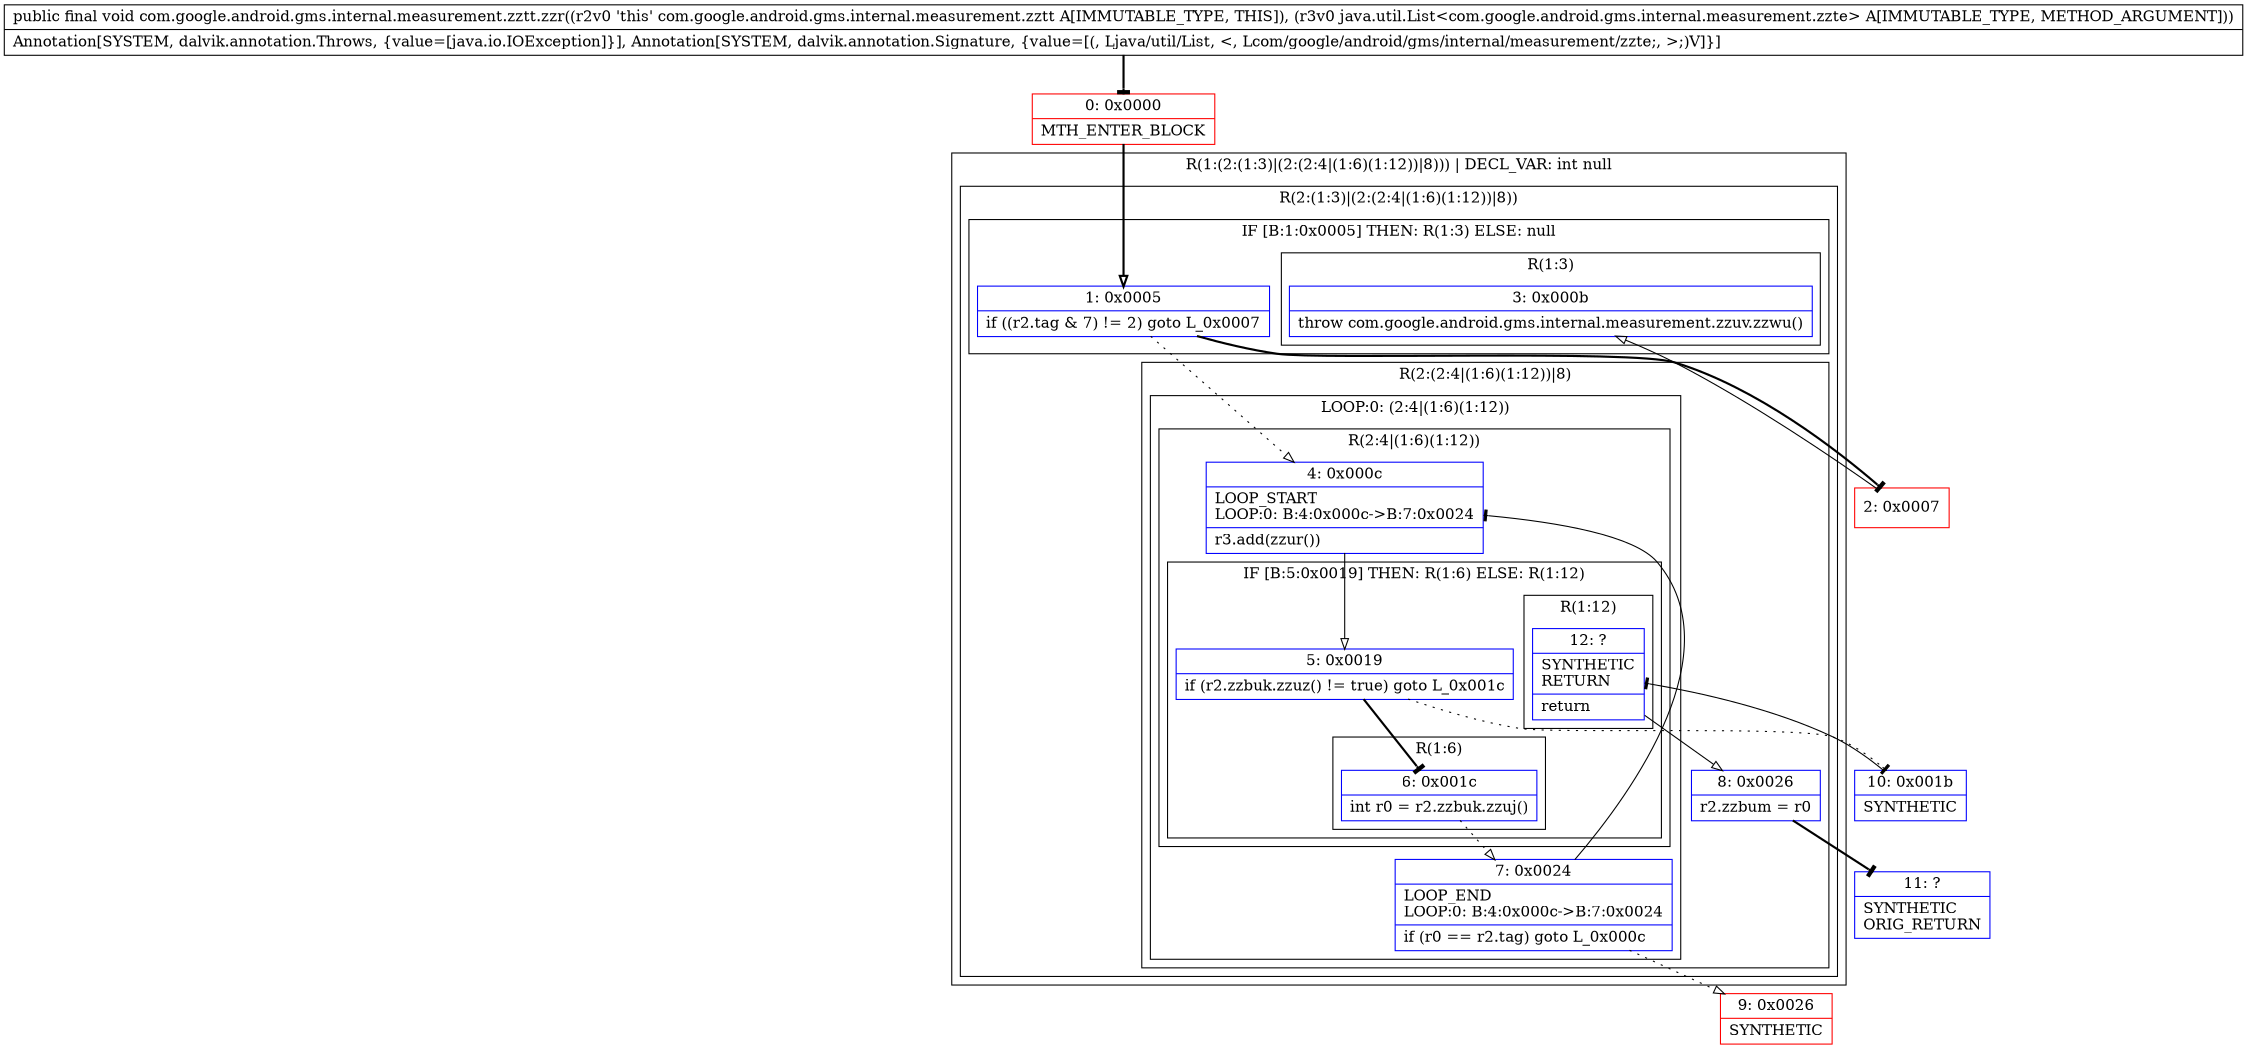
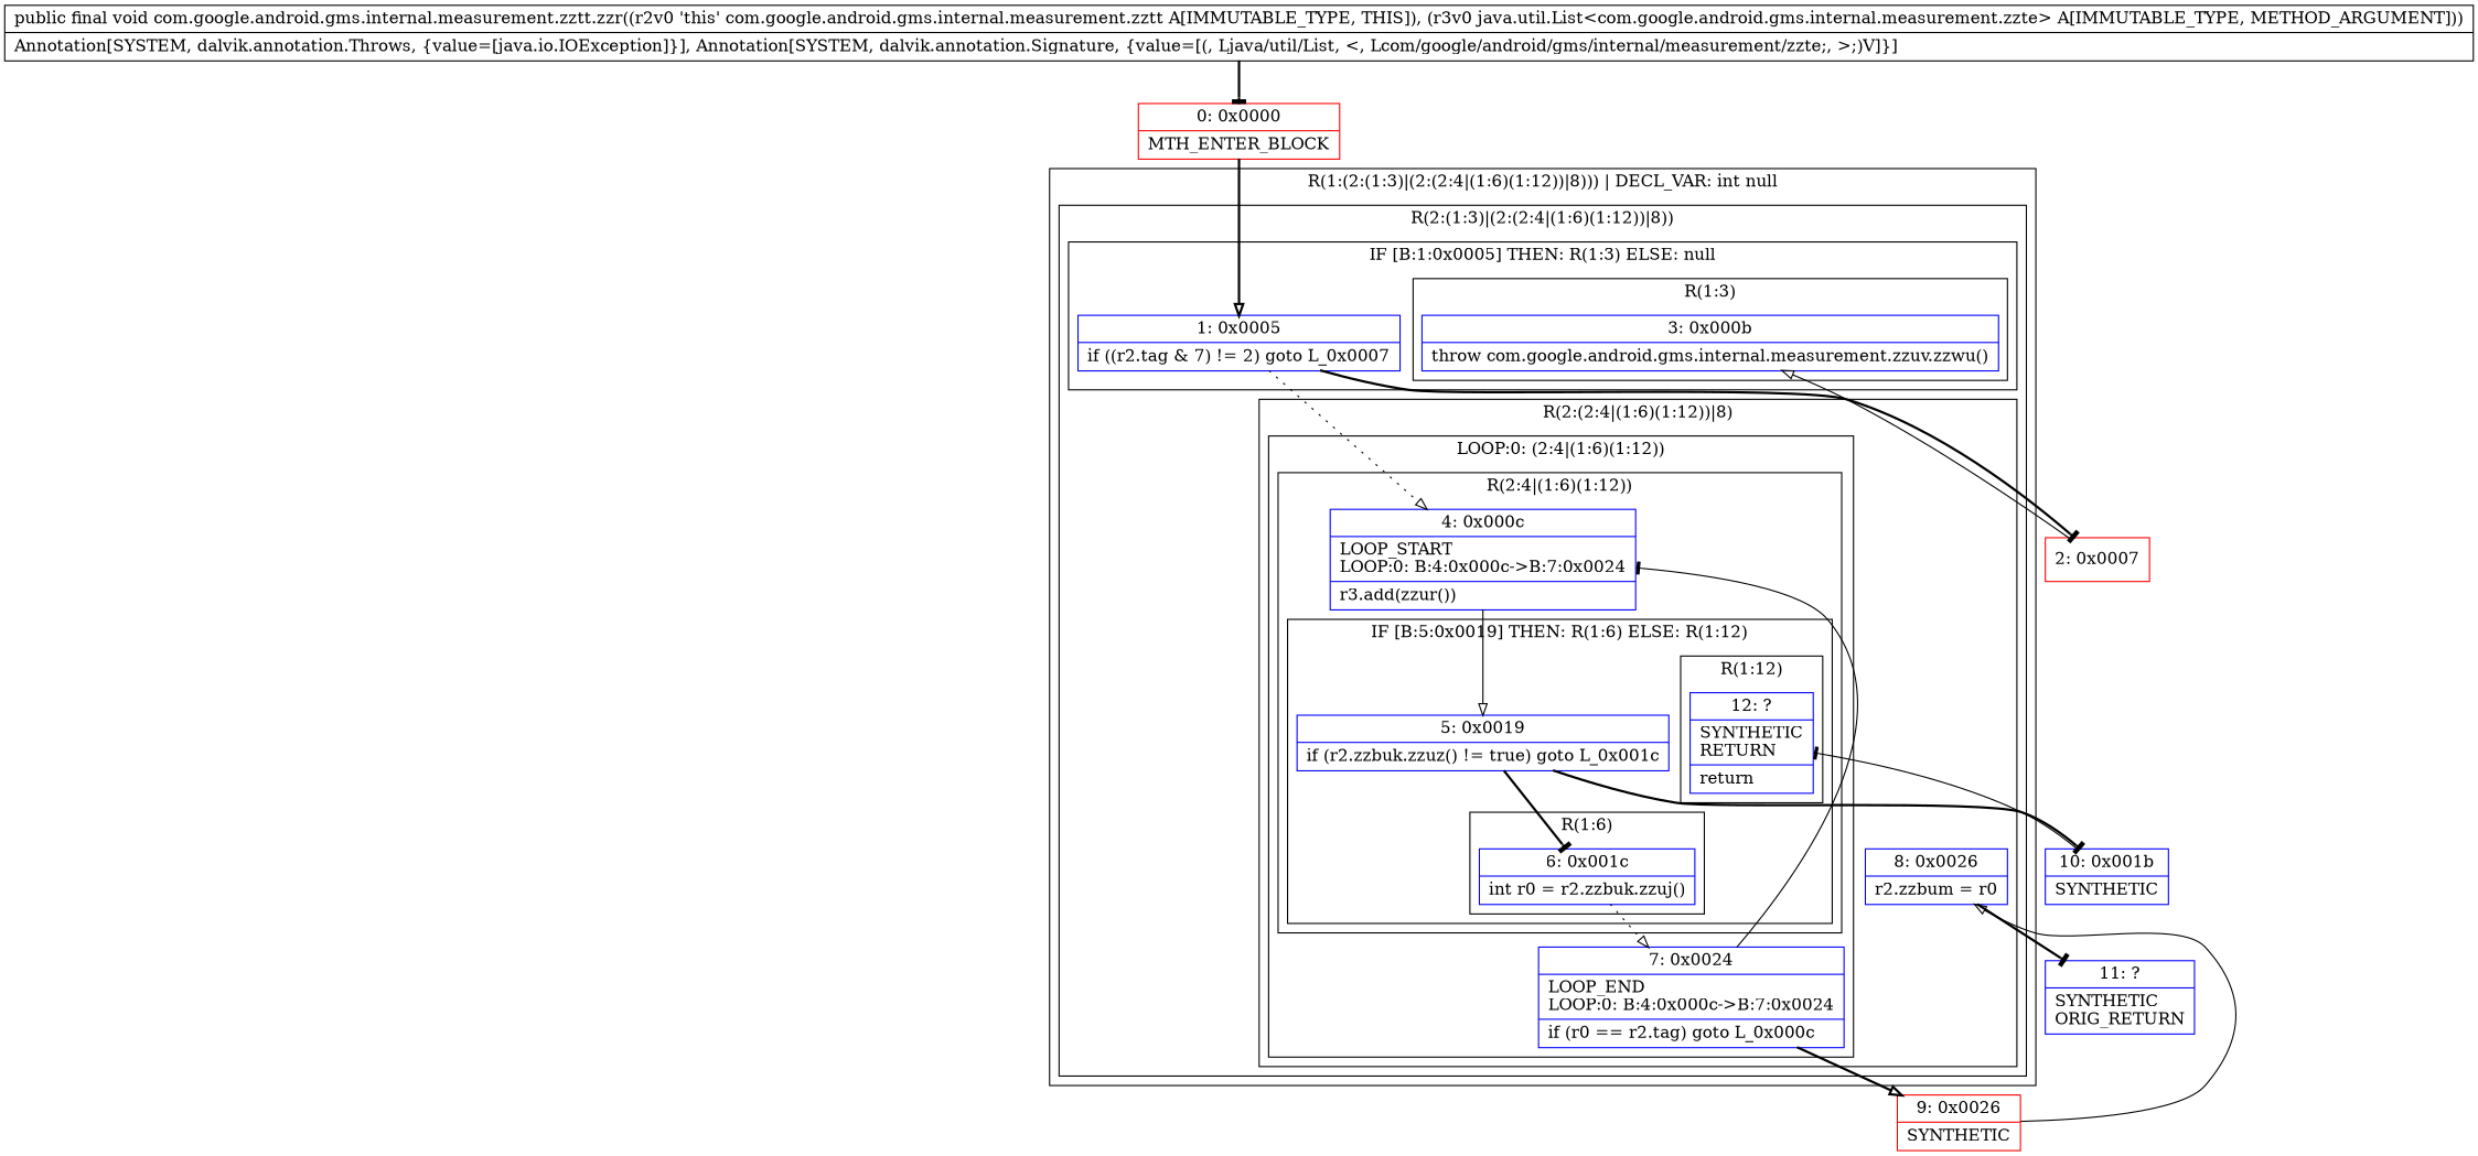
  digraph {
    node [color=blue shape=record]
    edge [arrowhead=onormal style=bold]
    n1 [label="{3\:\ 0x000b|throw com.google.android.gms.internal.measurement.zzuv.zzwu()\l}"]
    n2 [label="{1\:\ 0x0005|if ((r2.tag & 7) != 2) goto L_0x0007\l}"]
    n3 [label="{6\:\ 0x001c|int r0 = r2.zzbuk.zzuj()\l}"]
    n4 [label="{12\:\ ?|SYNTHETIC\lRETURN\l|return\l}"]
    n5 [label="{5\:\ 0x0019|if (r2.zzbuk.zzuz() != true) goto L_0x001c\l}"]
    n6 [label="{4\:\ 0x000c|LOOP_START\lLOOP:0: B:4:0x000c\-\>B:7:0x0024\l|r3.add(zzur())\l}"]
    n7 [label="{7\:\ 0x0024|LOOP_END\lLOOP:0: B:4:0x000c\-\>B:7:0x0024\l|if (r0 == r2.tag) goto L_0x000c\l}"]
    n8 [label="{8\:\ 0x0026|r2.zzbum = r0\l}"]
    n9 [color=red label="{2\:\ 0x0007}"]
    n10 [label="{10\:\ 0x001b|SYNTHETIC\l}"]
    n11 [color=red label="{9\:\ 0x0026|SYNTHETIC\l}"]
    n12 [label="{11\:\ ?|SYNTHETIC\lORIG_RETURN\l}"]
    n13 [color=red label="{0\:\ 0x0000|MTH_ENTER_BLOCK\l}"]
    n14 [label="{public final void com.google.android.gms.internal.measurement.zztt.zzr((r2v0 'this' com.google.android.gms.internal.measurement.zztt A[IMMUTABLE_TYPE, THIS]), (r3v0 java.util.List\<com.google.android.gms.internal.measurement.zzte\> A[IMMUTABLE_TYPE, METHOD_ARGUMENT]))  | Annotation[SYSTEM, dalvik.annotation.Throws, \{value=[java.io.IOException]\}], Annotation[SYSTEM, dalvik.annotation.Signature, \{value=[(, Ljava\/util\/List, \<, Lcom\/google\/android\/gms\/internal\/measurement\/zzte;, \>;)V]\}]\l}" color=""]
    subgraph cluster_1 {
      label="R(1:(2:(1:3)|(2:(2:4|(1:6)(1:12))|8))) | DECL_VAR: int null\l"
      subgraph cluster_2 {
        label="R(2:(1:3)|(2:(2:4|(1:6)(1:12))|8))"
        subgraph cluster_3 {
          label="IF [B:1:0x0005] THEN: R(1:3) ELSE: null"
          n2
          subgraph cluster_4 {
            label="R(1:3)"
            n1
          }
        }
        subgraph cluster_5 {
          label="R(2:(2:4|(1:6)(1:12))|8)"
          n8
          subgraph cluster_6 {
            label="LOOP:0: (2:4|(1:6)(1:12))"
            n7
            subgraph cluster_7 {
              label="R(2:4|(1:6)(1:12))"
              n6
              subgraph cluster_8 {
                label="IF [B:5:0x0019] THEN: R(1:6) ELSE: R(1:12)"
                n5
                subgraph cluster_9 {
                  label="R(1:6)"
                  n3
                }
                subgraph cluster_10 {
                  label="R(1:12)"
                  n4
                }
              }
            }
          }
        }
      }
    }
    n2 -> n6 [style=dotted]
    n2 -> n9 [arrowhead=tee]
    n3 -> n7 [style=dotted]
    n5 -> n3 [arrowhead=tee]
-   n5 -> n10 [arrowhead=tee style=dotted]
+   n5 -> n10 [arrowhead=tee]
    n6 -> n5 [style=solid]
    n7 -> n6 [arrowhead=tee style=solid]
-   n7 -> n11 [style=dotted]
+   n7 -> n11
    n8 -> n12 [arrowhead=tee]
    n9 -> n1 [style=solid]
    n10 -> n4 [arrowhead=tee style=solid]
-   n4 -> n8 [style=solid]
+   n11 -> n8 [style=solid]
    n13 -> n2
    n14 -> n13 [arrowhead=tee]
  }
